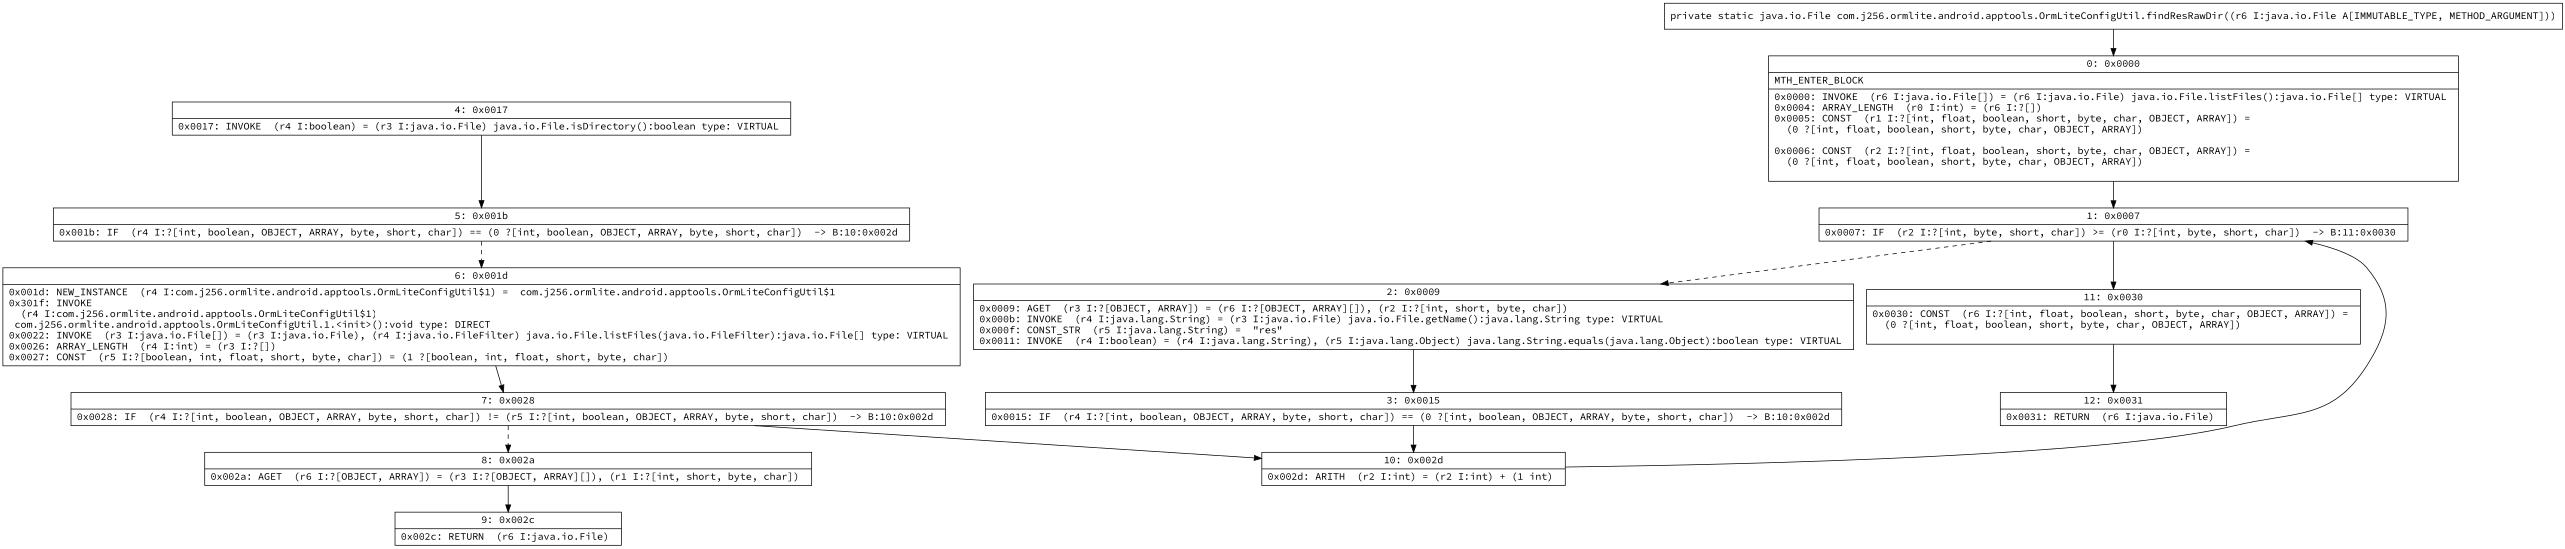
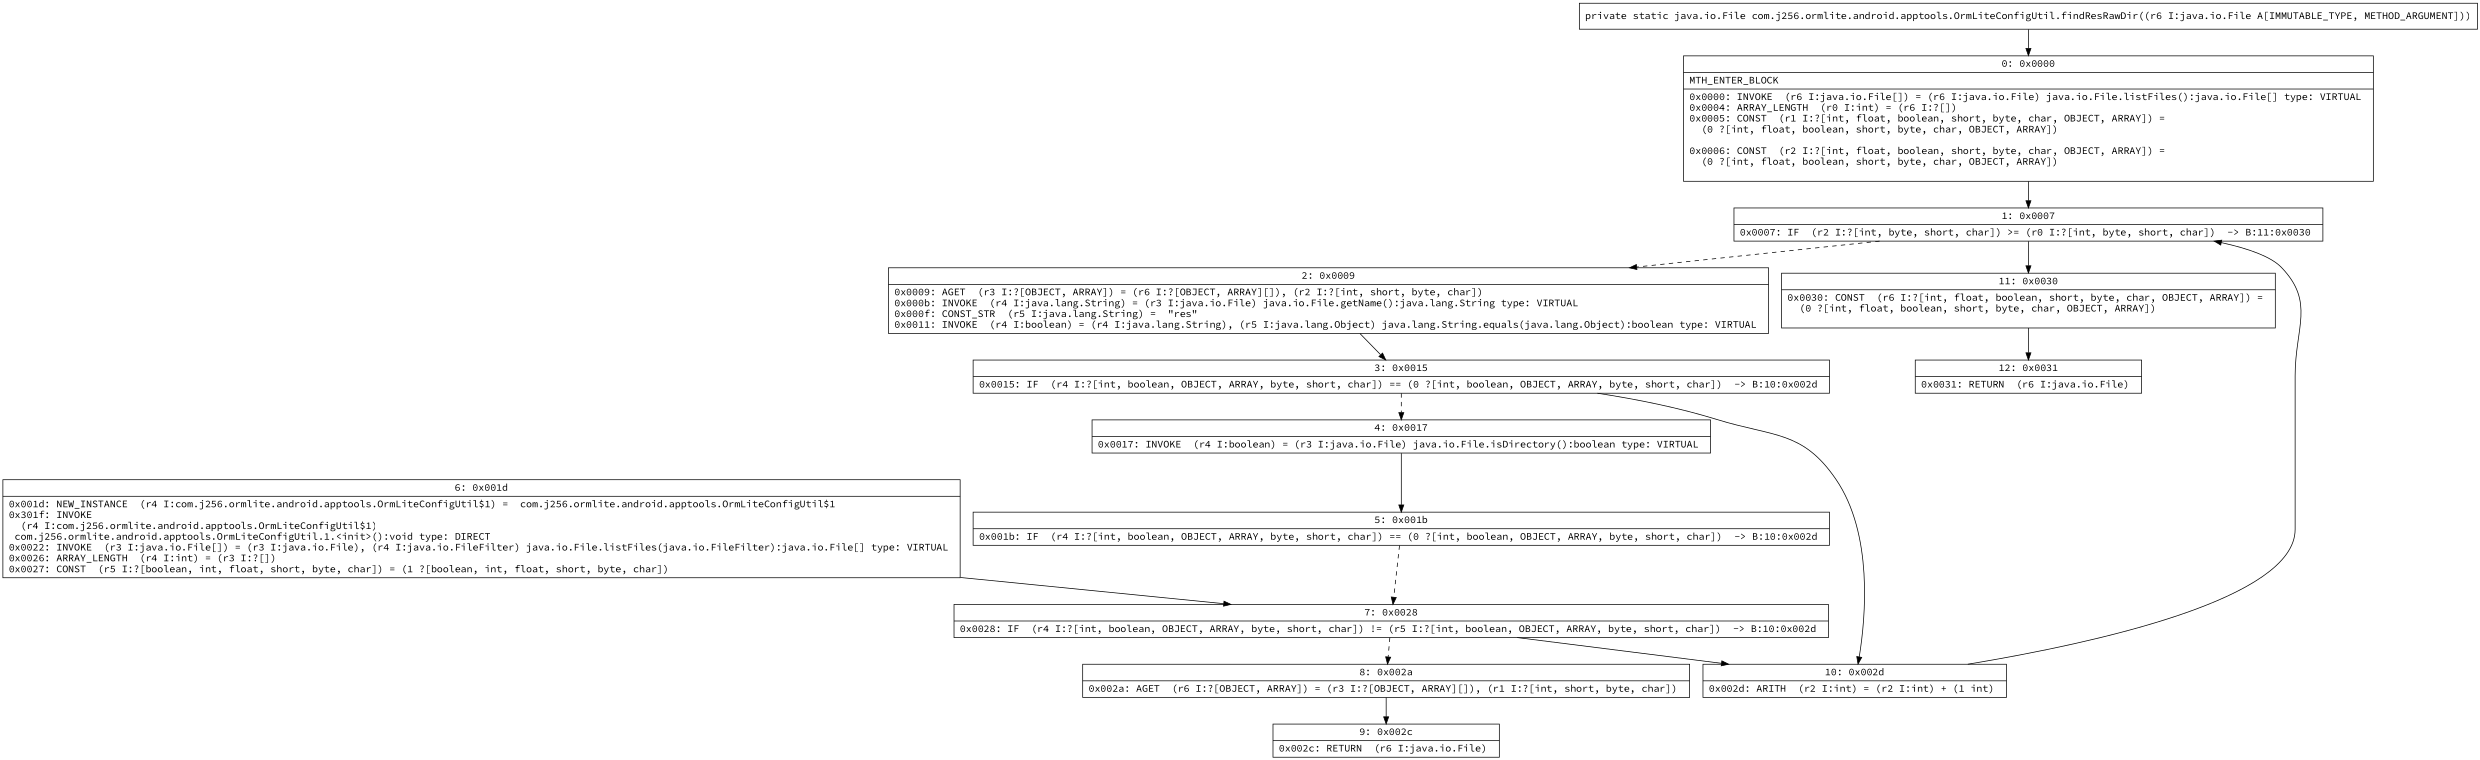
  digraph {
    fontname="Source Code Pro"
    node [fontname="Source Code Pro" shape=record]
    edge [fontname="Source Code Pro"]
    n1 [label="{0\:\ 0x0000|MTH_ENTER_BLOCK\l|0x0000: INVOKE  (r6 I:java.io.File[]) = (r6 I:java.io.File) java.io.File.listFiles():java.io.File[] type: VIRTUAL \l0x0004: ARRAY_LENGTH  (r0 I:int) = (r6 I:?[]) \l0x0005: CONST  (r1 I:?[int, float, boolean, short, byte, char, OBJECT, ARRAY]) = \l  (0 ?[int, float, boolean, short, byte, char, OBJECT, ARRAY])\l \l0x0006: CONST  (r2 I:?[int, float, boolean, short, byte, char, OBJECT, ARRAY]) = \l  (0 ?[int, float, boolean, short, byte, char, OBJECT, ARRAY])\l \l}"]
    n2 [label="{1\:\ 0x0007|0x0007: IF  (r2 I:?[int, byte, short, char]) \>= (r0 I:?[int, byte, short, char])  \-\> B:11:0x0030 \l}"]
    n3 [label="{2\:\ 0x0009|0x0009: AGET  (r3 I:?[OBJECT, ARRAY]) = (r6 I:?[OBJECT, ARRAY][]), (r2 I:?[int, short, byte, char]) \l0x000b: INVOKE  (r4 I:java.lang.String) = (r3 I:java.io.File) java.io.File.getName():java.lang.String type: VIRTUAL \l0x000f: CONST_STR  (r5 I:java.lang.String) =  \"res\" \l0x0011: INVOKE  (r4 I:boolean) = (r4 I:java.lang.String), (r5 I:java.lang.Object) java.lang.String.equals(java.lang.Object):boolean type: VIRTUAL \l}"]
    n4 [label="{11\:\ 0x0030|0x0030: CONST  (r6 I:?[int, float, boolean, short, byte, char, OBJECT, ARRAY]) = \l  (0 ?[int, float, boolean, short, byte, char, OBJECT, ARRAY])\l \l}"]
    n5 [label="{3\:\ 0x0015|0x0015: IF  (r4 I:?[int, boolean, OBJECT, ARRAY, byte, short, char]) == (0 ?[int, boolean, OBJECT, ARRAY, byte, short, char])  \-\> B:10:0x002d \l}"]
    n6 [label="{12\:\ 0x0031|0x0031: RETURN  (r6 I:java.io.File) \l}"]
    n7 [label="{4\:\ 0x0017|0x0017: INVOKE  (r4 I:boolean) = (r3 I:java.io.File) java.io.File.isDirectory():boolean type: VIRTUAL \l}"]
    n8 [label="{10\:\ 0x002d|0x002d: ARITH  (r2 I:int) = (r2 I:int) + (1 int) \l}"]
    n9 [label="{5\:\ 0x001b|0x001b: IF  (r4 I:?[int, boolean, OBJECT, ARRAY, byte, short, char]) == (0 ?[int, boolean, OBJECT, ARRAY, byte, short, char])  \-\> B:10:0x002d \l}"]
    n10 [label="{6\:\ 0x001d|0x001d: NEW_INSTANCE  (r4 I:com.j256.ormlite.android.apptools.OrmLiteConfigUtil$1) =  com.j256.ormlite.android.apptools.OrmLiteConfigUtil$1 \l0x301f: INVOKE  \l  (r4 I:com.j256.ormlite.android.apptools.OrmLiteConfigUtil$1)\l com.j256.ormlite.android.apptools.OrmLiteConfigUtil.1.\<init\>():void type: DIRECT \l0x0022: INVOKE  (r3 I:java.io.File[]) = (r3 I:java.io.File), (r4 I:java.io.FileFilter) java.io.File.listFiles(java.io.FileFilter):java.io.File[] type: VIRTUAL \l0x0026: ARRAY_LENGTH  (r4 I:int) = (r3 I:?[]) \l0x0027: CONST  (r5 I:?[boolean, int, float, short, byte, char]) = (1 ?[boolean, int, float, short, byte, char]) \l}"]
    n11 [label="{7\:\ 0x0028|0x0028: IF  (r4 I:?[int, boolean, OBJECT, ARRAY, byte, short, char]) != (r5 I:?[int, boolean, OBJECT, ARRAY, byte, short, char])  \-\> B:10:0x002d \l}"]
    n12 [label="{8\:\ 0x002a|0x002a: AGET  (r6 I:?[OBJECT, ARRAY]) = (r3 I:?[OBJECT, ARRAY][]), (r1 I:?[int, short, byte, char]) \l}"]
    n13 [label="{9\:\ 0x002c|0x002c: RETURN  (r6 I:java.io.File) \l}"]
    n14 [label="{private static java.io.File com.j256.ormlite.android.apptools.OrmLiteConfigUtil.findResRawDir((r6 I:java.io.File A[IMMUTABLE_TYPE, METHOD_ARGUMENT])) }"]
    n1 -> n2
    n2 -> n3 [style=dashed]
    n2 -> n4
    n3 -> n5
    n4 -> n6
+   n5 -> n7 [style=dashed]
    n5 -> n8
    n7 -> n9
    n8 -> n2
-   n9 -> n10 [style=dashed]
+   n9 -> n11 [style=dashed]
    n10 -> n11
    n11 -> n8
    n11 -> n12 [style=dashed]
    n12 -> n13
    n14 -> n1
  }
